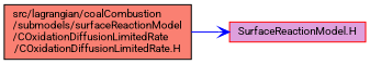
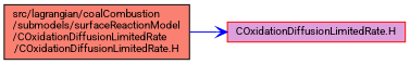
  digraph {
    rankdir=LR
    fontname=Roboto
    node [fontname=Roboto fontsize=10 shape=record style=filled]
    n1 [color=black fillcolor=salmon fontcolor=black height=0.2 label="src/lagrangian/coalCombustion\l/submodels/surfaceReactionModel\l/COxidationDiffusionLimitedRate\l/COxidationDiffusionLimitedRate.H" width=0.4]
-   n2 [color=red height=0.2 label="SurfaceReactionModel.H" width=0.4 fillcolor=plum]
+   n2 [color=red height=0.2 label="COxidationDiffusionLimitedRate.H" width=0.4 fillcolor=plum]
    n1 -> n2 [color=blue fontname=Roboto fontsize=10 labelfontname=FreeSans labelfontsize=10 style=solid arrowhead=vee]
  }
